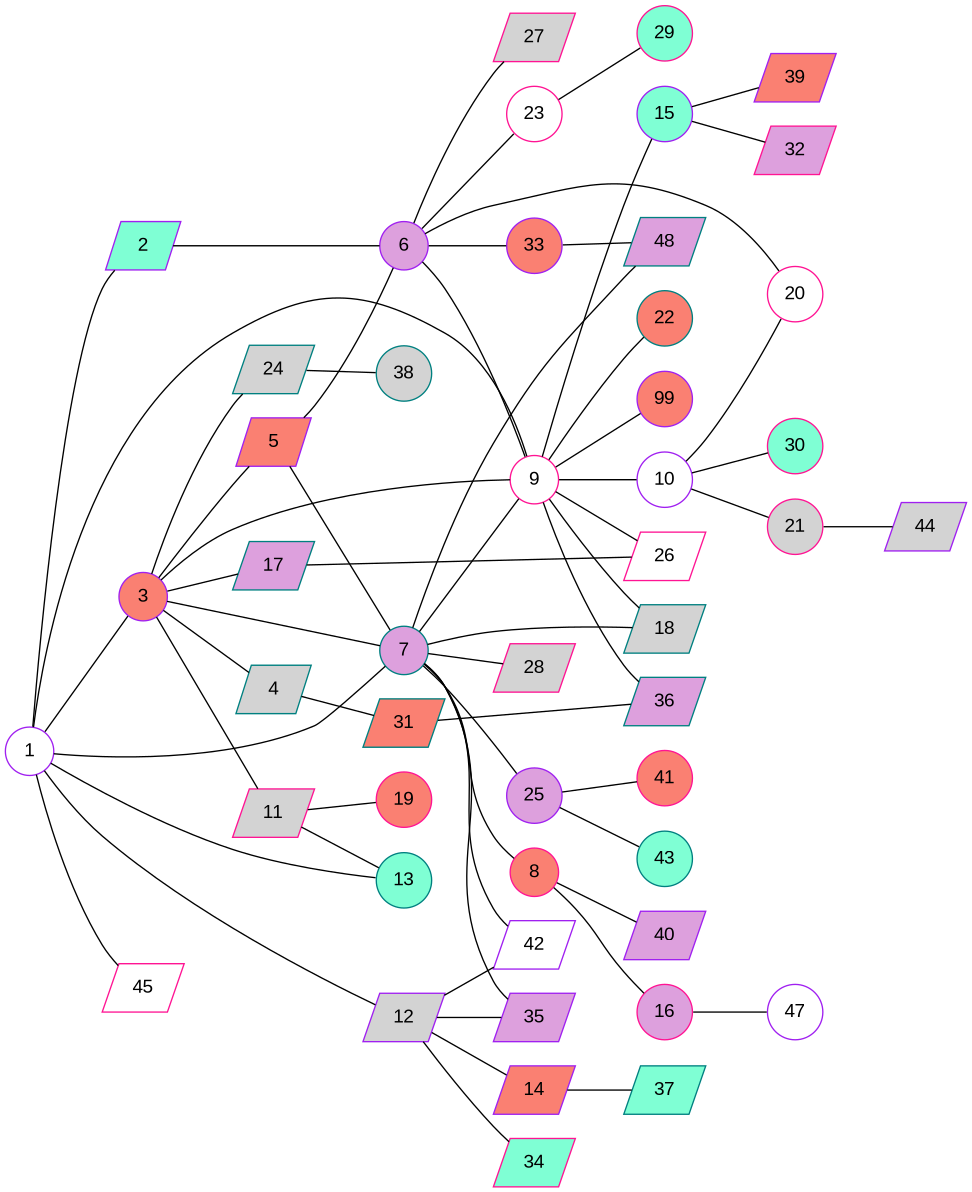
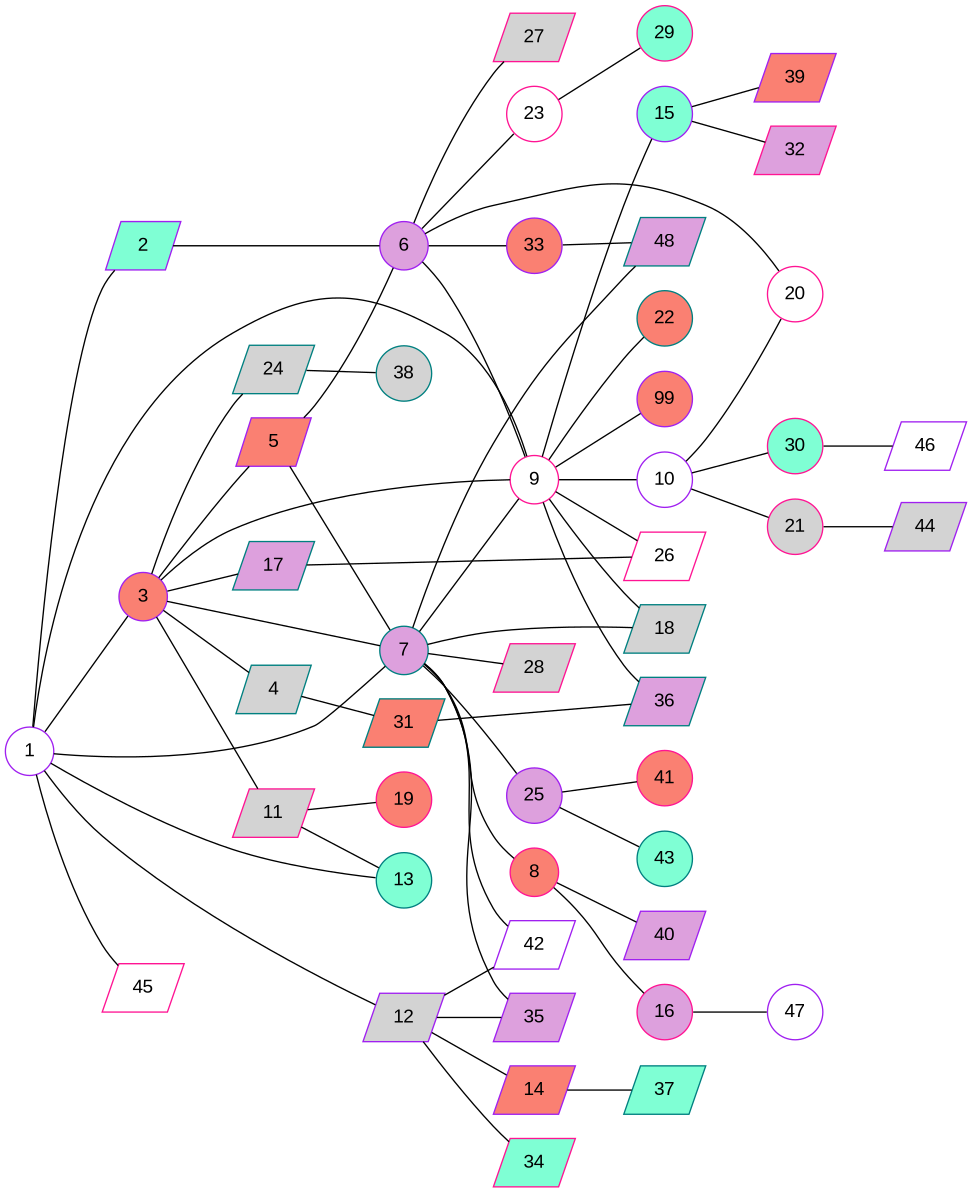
  graph {
    fontname="Liberation Sans"
    rankdir=LR
    node [color=purple fillcolor=salmon fontname="Liberation Sans" shape=parallelogram style=filled]
    edge [fontname="Liberation Sans"]
    1 [fillcolor=white shape=circle]
    2 [fillcolor=aquamarine]
    3 [shape=circle]
    7 [color=teal fillcolor=plum shape=circle]
    9 [color=deeppink fillcolor=white shape=circle]
    12 [fillcolor=lightgrey]
    13 [color=teal fillcolor=aquamarine shape=circle]
    45 [color=deeppink fillcolor=white]
    6 [fillcolor=plum shape=circle]
    17 [color=teal fillcolor=plum]
    4 [color=teal fillcolor=lightgrey]
    5
    11 [color=deeppink fillcolor=lightgrey]
    24 [color=teal fillcolor=lightgrey]
    8 [color=deeppink shape=circle]
    18 [color=teal fillcolor=lightgrey]
    25 [fillcolor=plum shape=circle]
    28 [color=deeppink fillcolor=lightgrey]
    35 [fillcolor=plum]
    42 [fillcolor=white]
    48 [color=teal fillcolor=plum]
    10 [fillcolor=white shape=circle]
    15 [fillcolor=aquamarine shape=circle]
    22 [color=teal shape=circle]
    26 [color=deeppink fillcolor=white]
    36 [color=teal fillcolor=plum]
    n27 [label=99 shape=circle]
    14
    34 [color=deeppink fillcolor=aquamarine]
    20 [color=deeppink fillcolor=white shape=circle]
    23 [color=deeppink fillcolor=white shape=circle]
    27 [color=deeppink fillcolor=lightgrey]
    33 [shape=circle]
    31 [color=teal]
    19 [color=deeppink shape=circle]
    38 [color=teal fillcolor=lightgrey shape=circle]
    29 [color=deeppink fillcolor=aquamarine shape=circle]
    16 [color=deeppink fillcolor=plum shape=circle]
    40 [fillcolor=plum]
    41 [color=deeppink shape=circle]
    43 [color=teal fillcolor=aquamarine shape=circle]
    47 [fillcolor=white shape=circle]
    21 [color=deeppink fillcolor=lightgrey shape=circle]
    30 [color=deeppink fillcolor=aquamarine shape=circle]
    32 [color=deeppink fillcolor=plum]
    39
    44 [fillcolor=lightgrey]
+   46 [fillcolor=white]
    37 [color=teal fillcolor=aquamarine]
    1 -- 2
    1 -- 3
    1 -- 7
    1 -- 9
    1 -- 12
    1 -- 13
    1 -- 45
    2 -- 6
    3 -- 7
    3 -- 9
    3 -- 17
    3 -- 4
    3 -- 5
    3 -- 11
    3 -- 24
    7 -- 9
    7 -- 8
    7 -- 18
    7 -- 25
    7 -- 28
    7 -- 35
    7 -- 42
    7 -- 48
    9 -- 18
    9 -- 10
    9 -- 15
    9 -- 22
    9 -- 26
    9 -- 36
    9 -- n27
    12 -- 35
    12 -- 42
    12 -- 14
    12 -- 34
    6 -- 9
    6 -- 20
    6 -- 23
    6 -- 27
    6 -- 33
    17 -- 26
    4 -- 31
    5 -- 7
    5 -- 6
    11 -- 13
    11 -- 19
    24 -- 38
    8 -- 16
    8 -- 40
    25 -- 41
    25 -- 43
    10 -- 20
    10 -- 21
    10 -- 30
    15 -- 32
    15 -- 39
    14 -- 37
    23 -- 29
    33 -- 48
    31 -- 36
    16 -- 47
    21 -- 44
+   30 -- 46
  }
